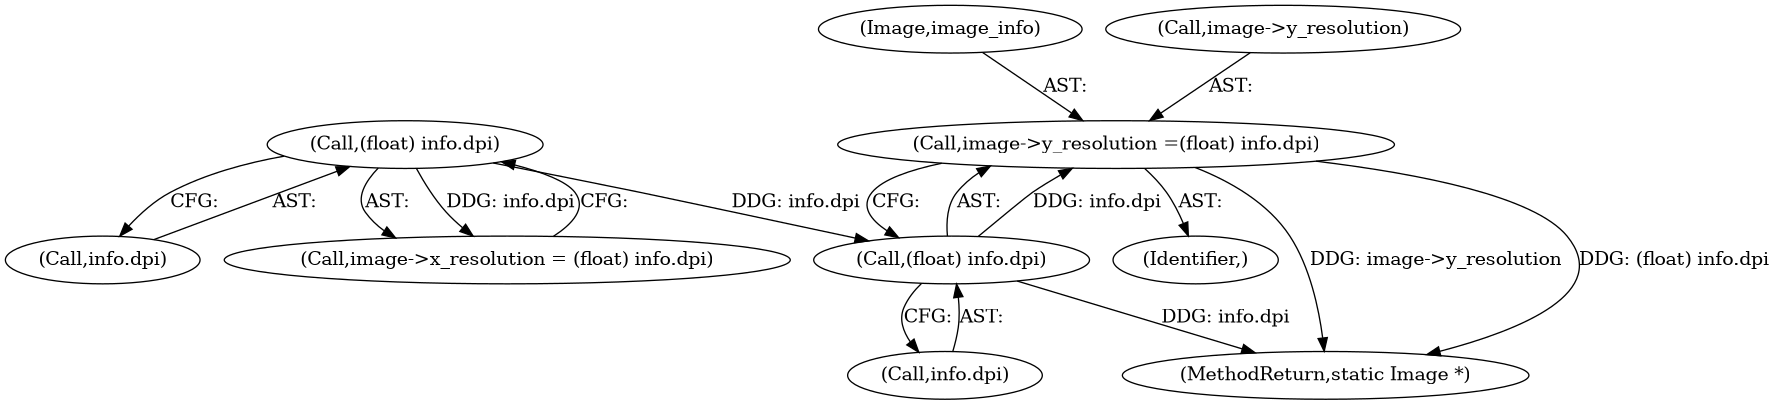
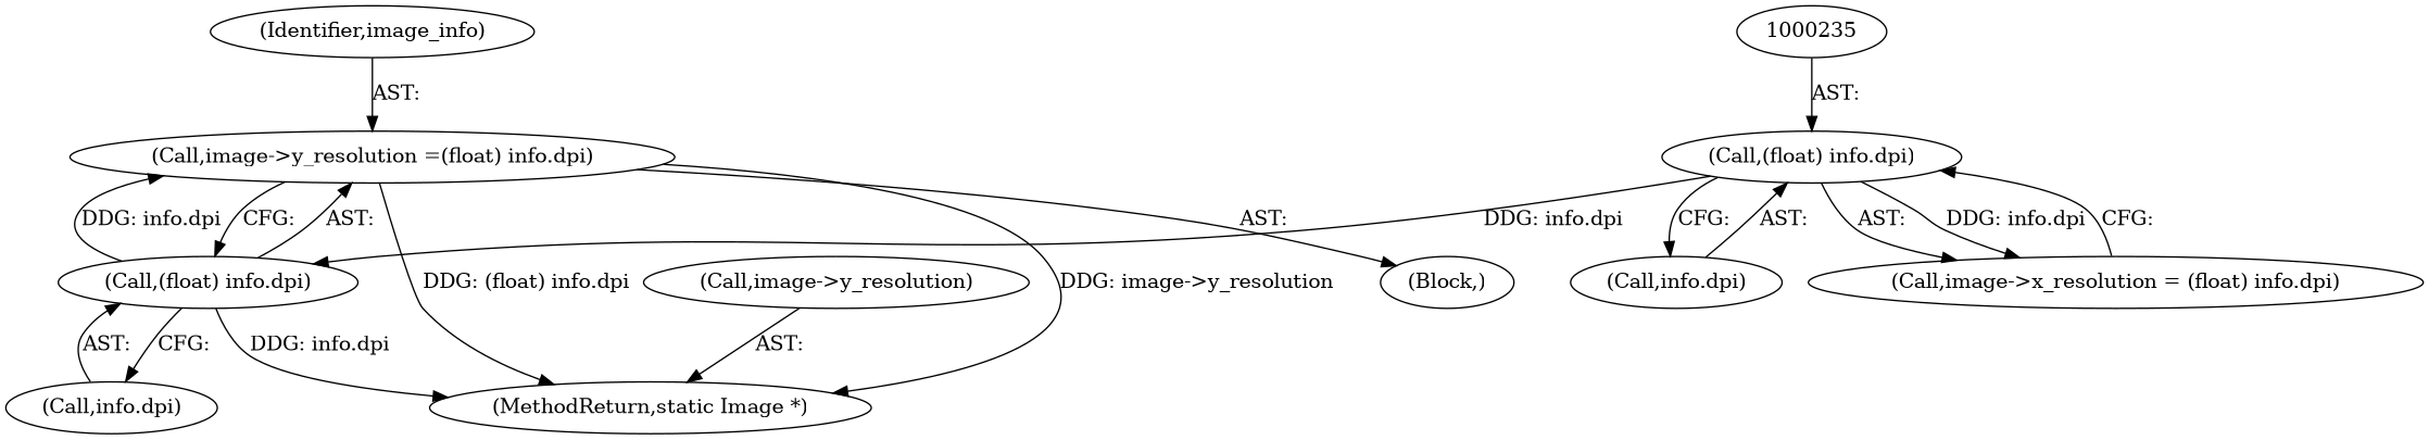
  digraph {
    n1 [label="(Call,image->y_resolution =(float) info.dpi)"]
    n2 [label="(Call,(float) info.dpi)"]
-   n3 [label="(Identifier,)"]
+   n3 [label="(Block,)"]
    n4 [label="(MethodReturn,static Image *)"]
    n5 [label="(Call,info.dpi)"]
    n6 [label="(Call,(float) info.dpi)"]
    n7 [label="(Call,info.dpi)"]
    n8 [label="(Call,image->x_resolution = (float) info.dpi)"]
-   n9 [label="(Image,image_info)"]
+   n9 [label="(Identifier,image_info)"]
    n10 [label="(Call,image->y_resolution)"]
+   1000235
    n1 -> n2 [label="CFG: "]
    n1 -> n3 [label="AST: "]
    n1 -> n4 [label="DDG: image->y_resolution"]
    n1 -> n4 [label="DDG: (float) info.dpi"]
    n2 -> n1 [label="AST: "]
    n2 -> n1 [label="DDG: info.dpi"]
    n2 -> n4 [label="DDG: info.dpi"]
    n2 -> n5 [label="CFG: "]
    n5 -> n2 [label="AST: "]
    n6 -> n2 [label="DDG: info.dpi"]
    n6 -> n7 [label="CFG: "]
    n6 -> n8 [label="AST: "]
    n6 -> n8 [label="DDG: info.dpi"]
    n7 -> n6 [label="AST: "]
    n8 -> n6 [label="CFG: "]
    n9 -> n1 [label="AST: "]
-   n10 -> n1 [label="AST: "]
+   n10 -> n4 [label="AST: "]
+   1000235 -> n6 [label="AST: "]
  }
